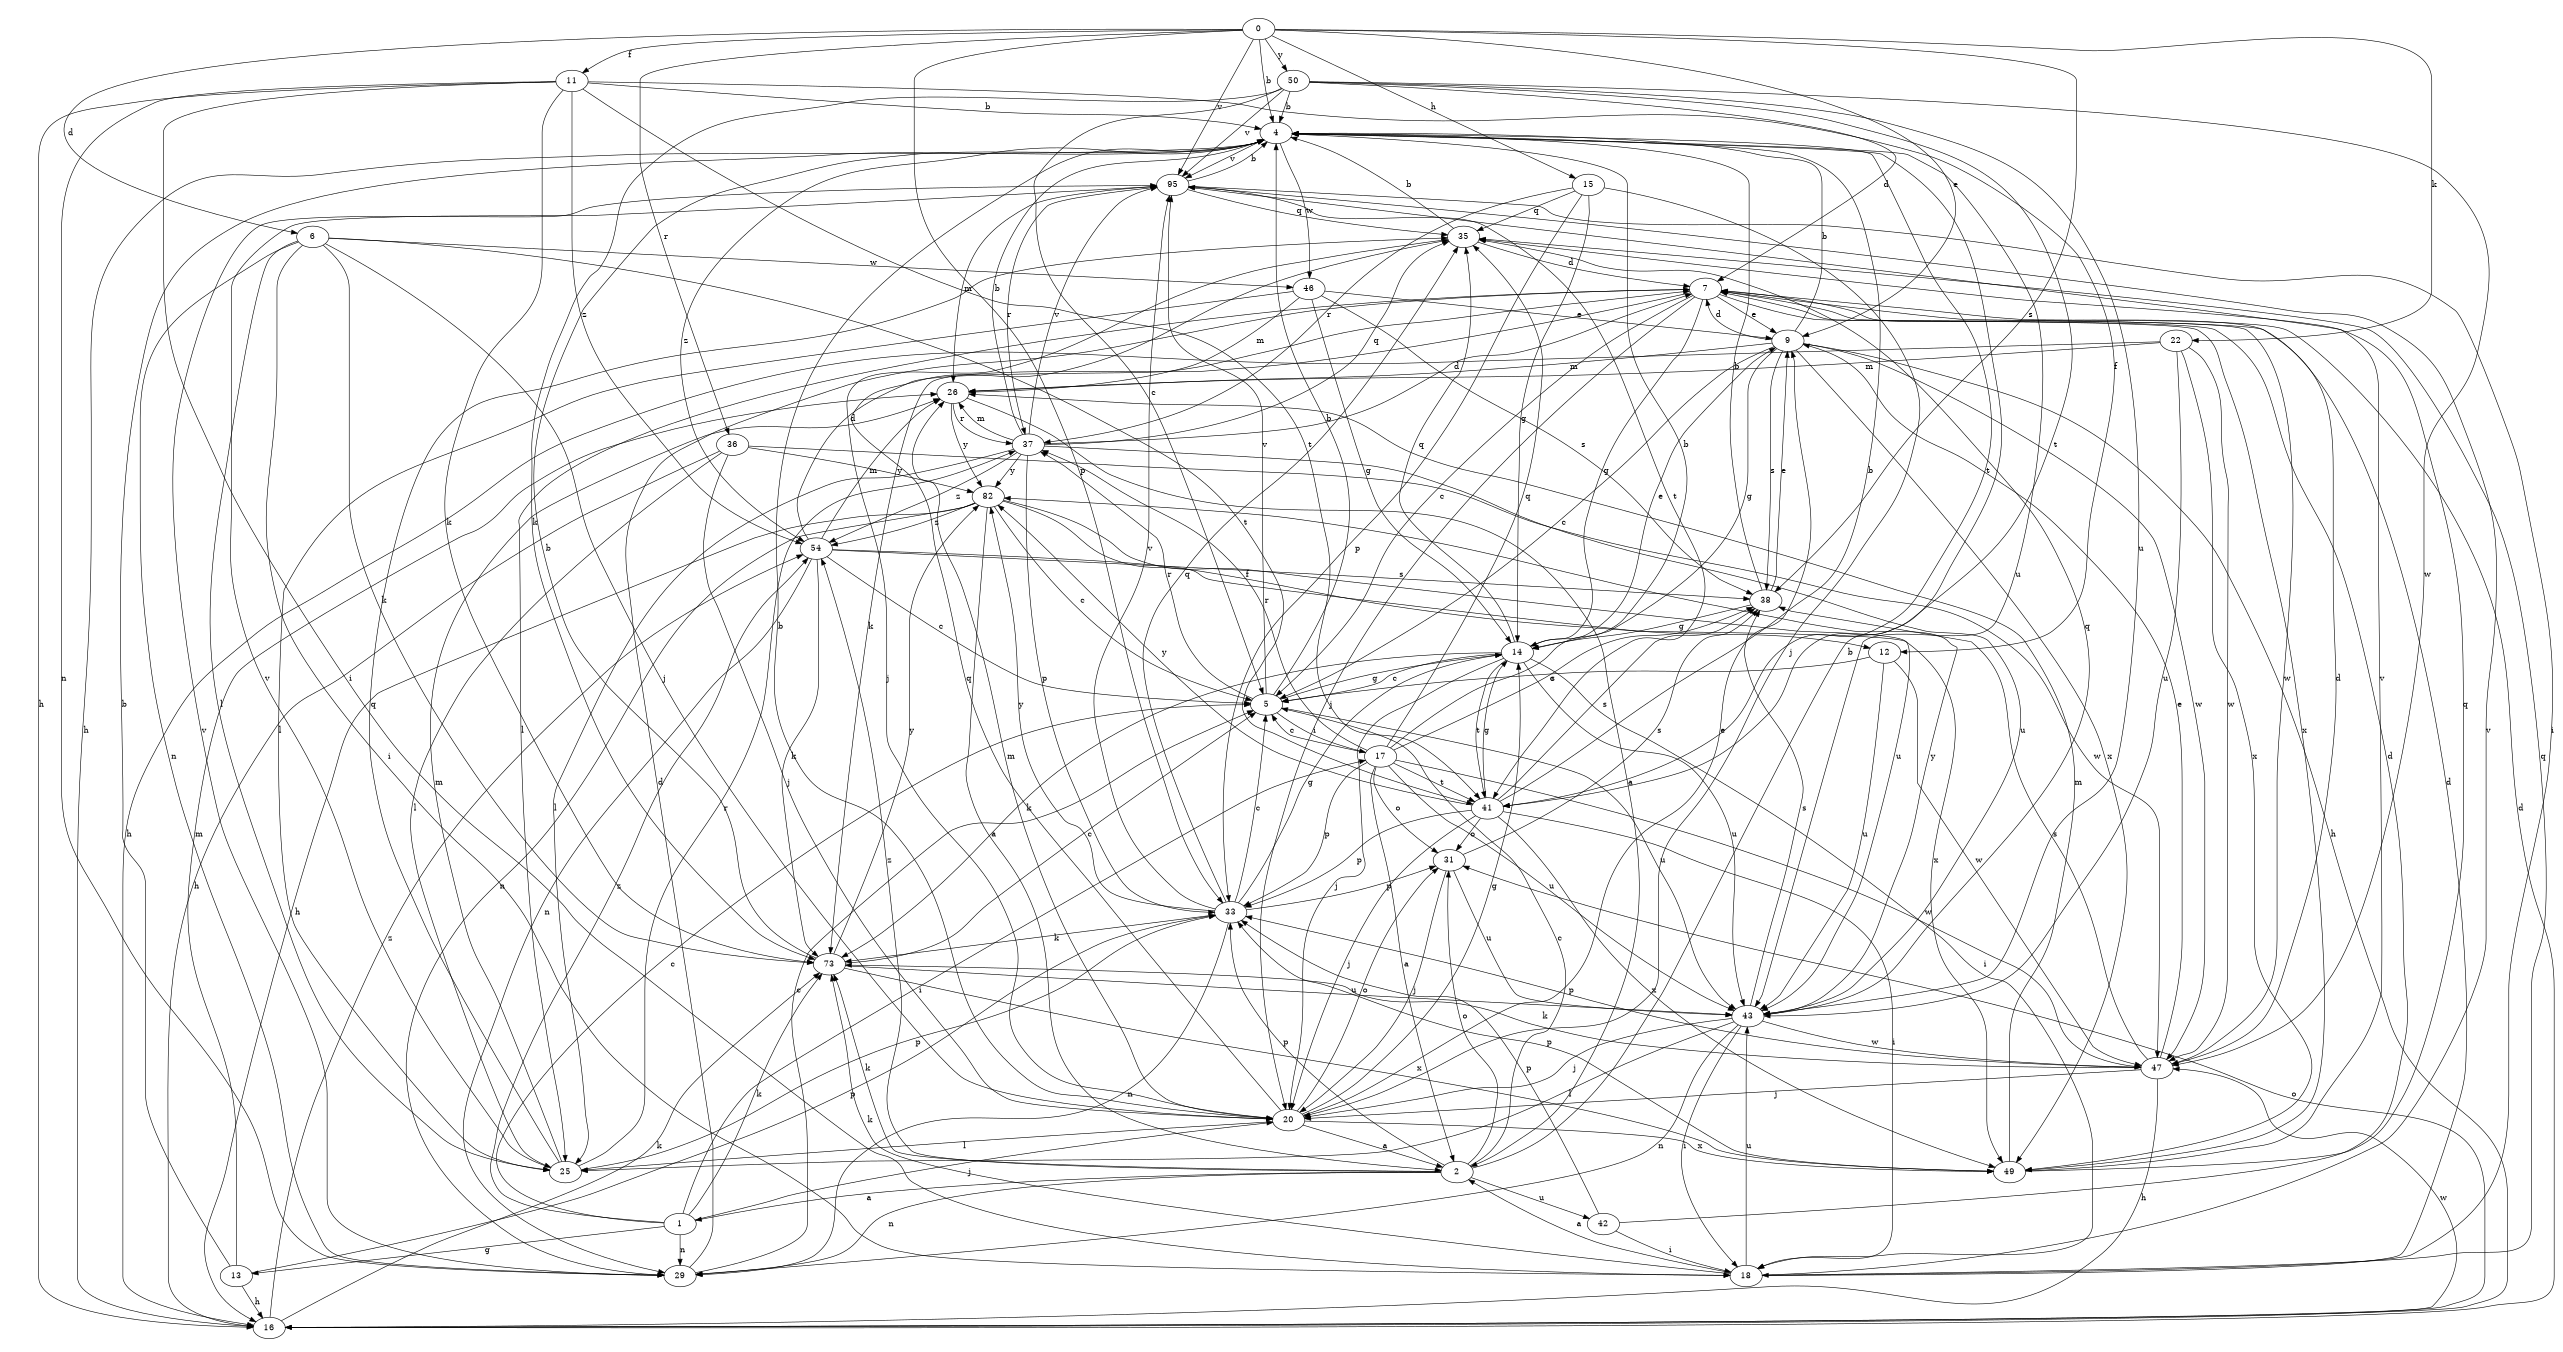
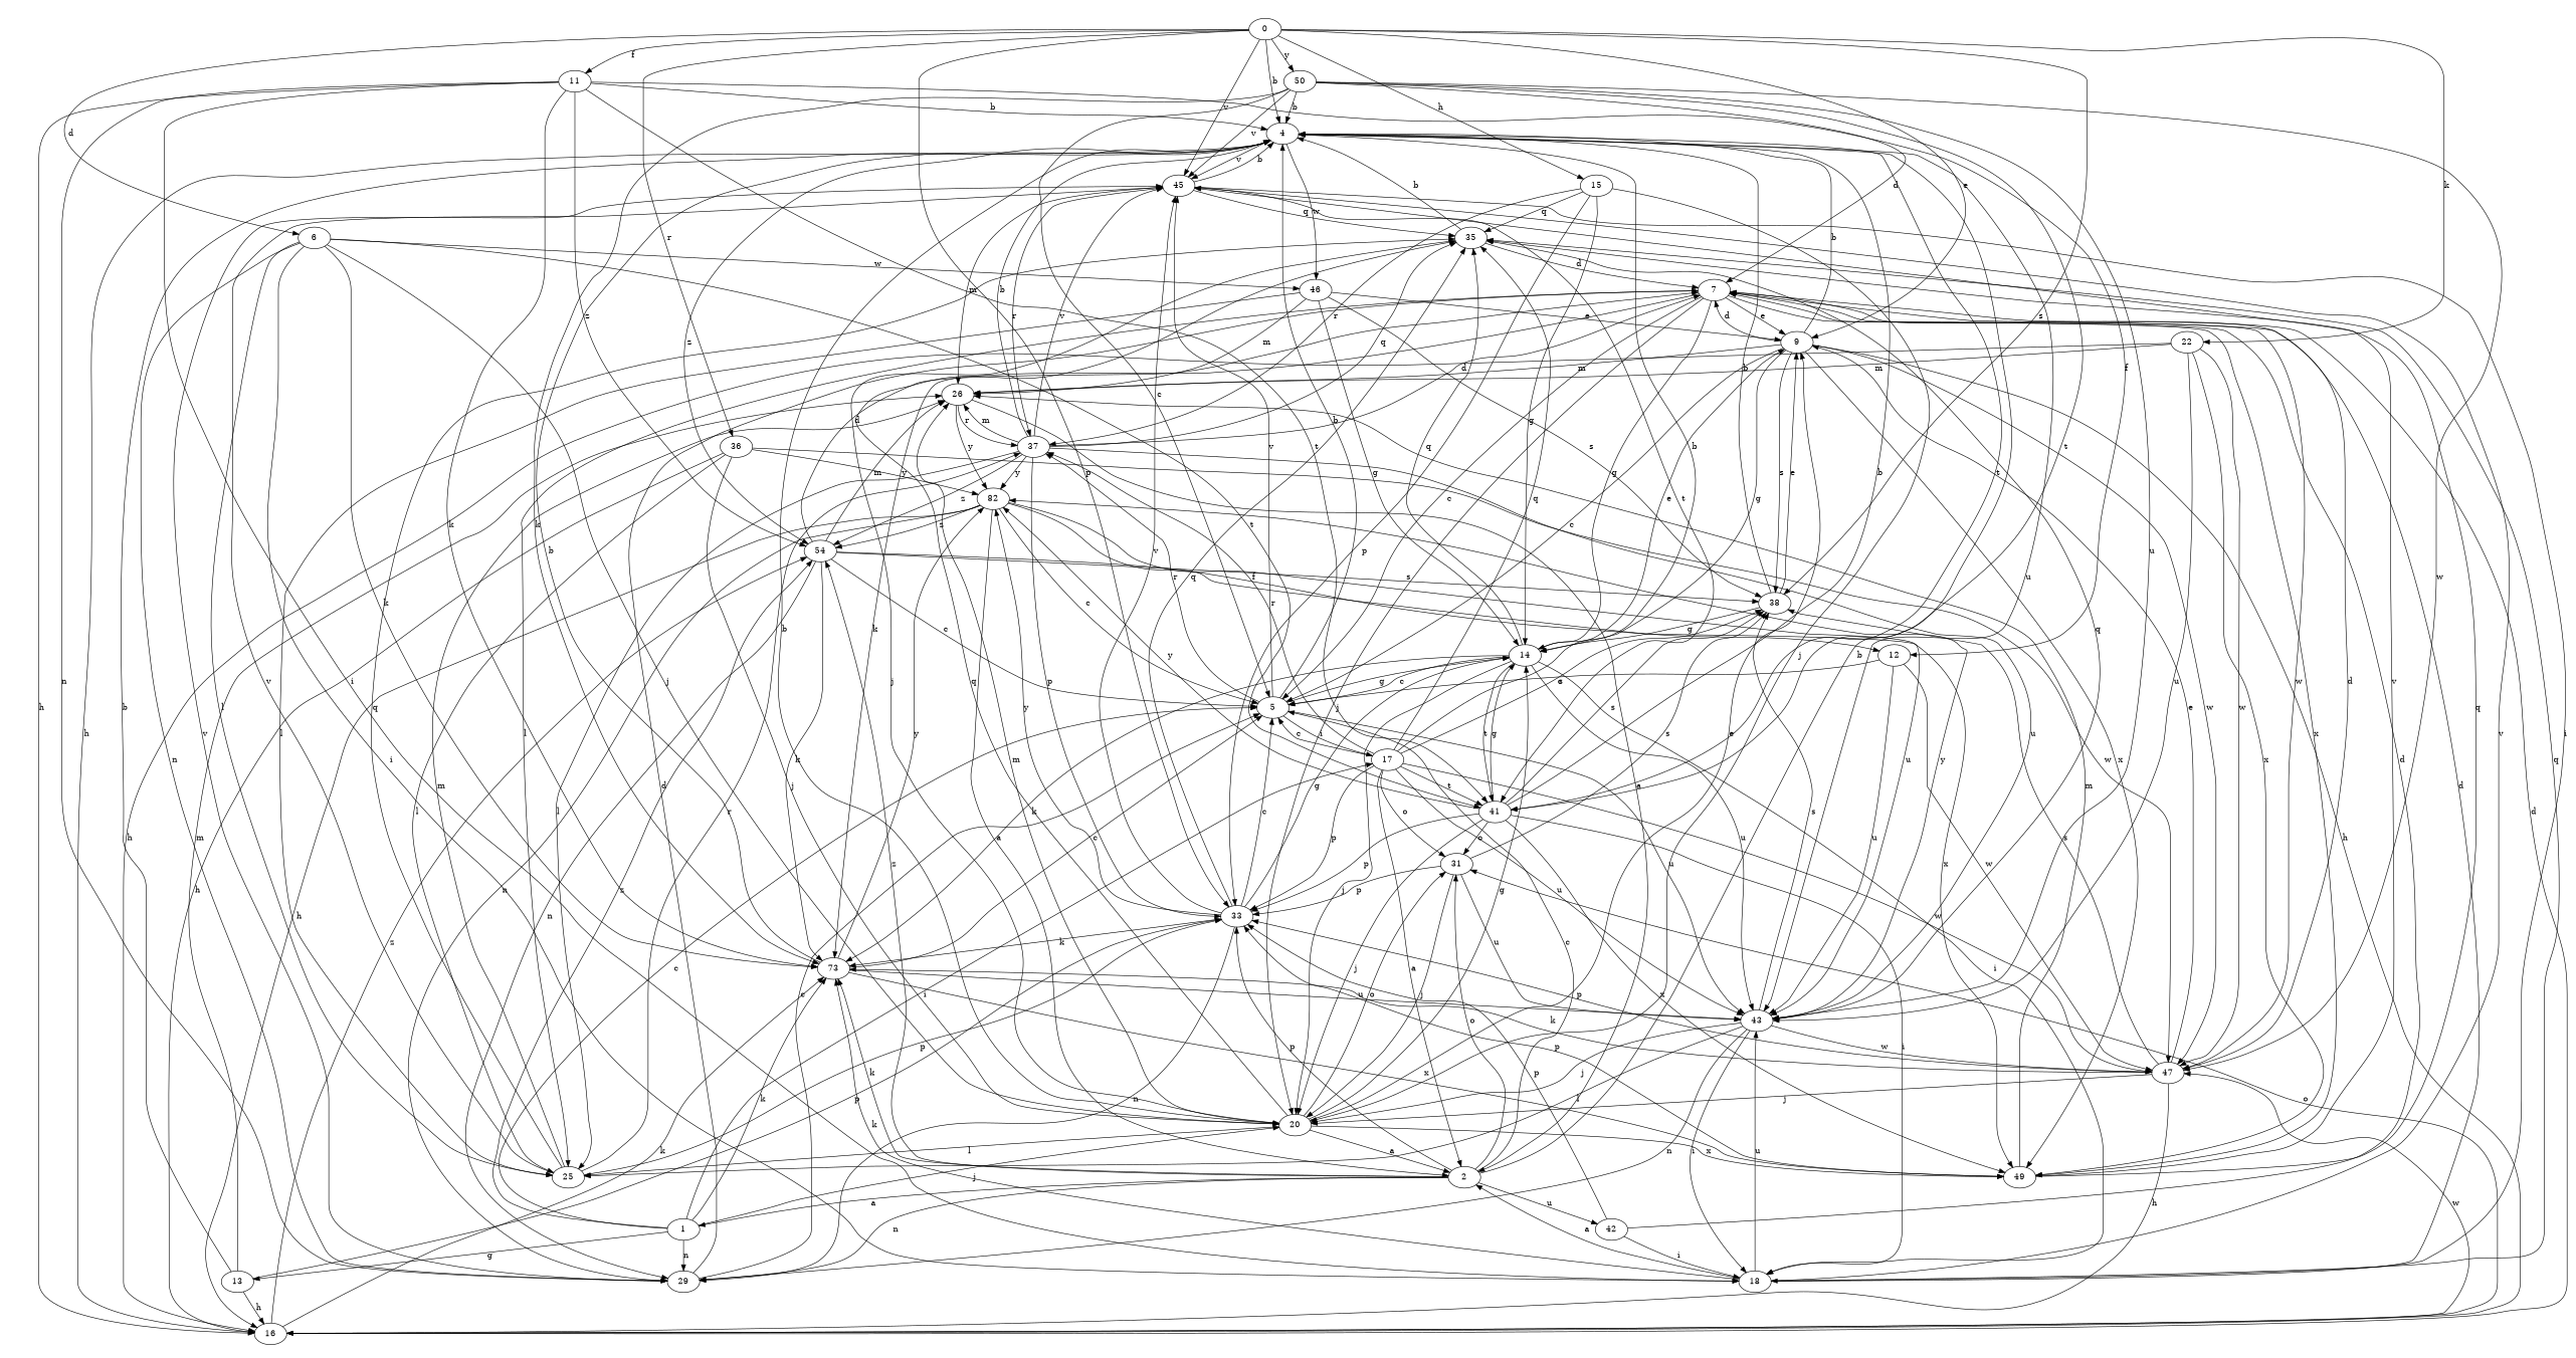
  strict digraph {
    0
    4
    6
    9
    11
    15
    22
    33
    36
    38
-   45 [label=95]
+   45
    50
    54
    16
    41
    43
    46
    20
    n19 [label=73]
    29
    18
    25
    5
    14
    7
    47
    49
    26
    12
    37
    35
    n32 [label=82]
    1
    13
    17
    2
    31
    42
    0 -> 4 [label=b]
    0 -> 6 [label=d]
    0 -> 9 [label=e]
    0 -> 11 [label=f]
    0 -> 15 [label=h]
    0 -> 22 [label=k]
    0 -> 33 [label=p]
    0 -> 36 [label=r]
    0 -> 38 [label=s]
    0 -> 45 [label=v]
    0 -> 50 [label=y]
    4 -> 45 [label=v]
    4 -> 54 [label=z]
    4 -> 16 [label=h]
    4 -> 41 [label=t]
    4 -> 43 [label=u]
    4 -> 46 [label=w]
    6 -> 41 [label=t]
    6 -> 46 [label=w]
    6 -> 20 [label=j]
    6 -> n19 [label=k]
    6 -> 29 [label=n]
    6 -> 18 [label=i]
    6 -> 25 [label=l]
    9 -> 4 [label=b]
    9 -> 38 [label=s]
    9 -> 16 [label=h]
    9 -> 5 [label=c]
    9 -> 14 [label=g]
    9 -> 7 [label=d]
    9 -> 47 [label=w]
    9 -> 49 [label=x]
    9 -> 26 [label=m]
    11 -> 4 [label=b]
    11 -> 54 [label=z]
    11 -> 16 [label=h]
    11 -> 41 [label=t]
    11 -> n19 [label=k]
    11 -> 29 [label=n]
    11 -> 18 [label=i]
    11 -> 12 [label=f]
    15 -> 33 [label=p]
    15 -> 20 [label=j]
    15 -> 14 [label=g]
    15 -> 37 [label=r]
    15 -> 35 [label=q]
    22 -> 16 [label=h]
    22 -> 43 [label=u]
    22 -> 47 [label=w]
    22 -> 49 [label=x]
    22 -> 26 [label=m]
    33 -> 45 [label=v]
    33 -> n19 [label=k]
    33 -> 29 [label=n]
    33 -> 5 [label=c]
    33 -> 14 [label=g]
    33 -> 35 [label=q]
    33 -> n32 [label=y]
    36 -> 16 [label=h]
    36 -> 20 [label=j]
    36 -> 25 [label=l]
    36 -> 47 [label=w]
    36 -> n32 [label=y]
    38 -> 4 [label=b]
    38 -> 9 [label=e]
    38 -> 14 [label=g]
    45 -> 4 [label=b]
    45 -> 41 [label=t]
    45 -> 18 [label=i]
    45 -> 26 [label=m]
    45 -> 37 [label=r]
    45 -> 35 [label=q]
    50 -> 4 [label=b]
    50 -> 45 [label=v]
    50 -> 41 [label=t]
    50 -> 43 [label=u]
    50 -> n19 [label=k]
    50 -> 5 [label=c]
    50 -> 7 [label=d]
    50 -> 47 [label=w]
    54 -> 38 [label=s]
    54 -> n19 [label=k]
    54 -> 29 [label=n]
    54 -> 5 [label=c]
    54 -> 7 [label=d]
    54 -> 49 [label=x]
    54 -> 26 [label=m]
    16 -> 54 [label=z]
    16 -> n19 [label=k]
    16 -> 7 [label=d]
    16 -> 47 [label=w]
    16 -> 31 [label=o]
    41 -> 4 [label=b]
    41 -> 33 [label=p]
    41 -> 38 [label=s]
    41 -> 20 [label=j]
    41 -> 18 [label=i]
    41 -> 14 [label=g]
    41 -> 49 [label=x]
    41 -> n32 [label=y]
    41 -> 31 [label=o]
    43 -> 38 [label=s]
    43 -> 20 [label=j]
    43 -> 29 [label=n]
    43 -> 18 [label=i]
    43 -> 25 [label=l]
    43 -> 47 [label=w]
    43 -> 35 [label=q]
    43 -> n32 [label=y]
    46 -> 9 [label=e]
    46 -> 38 [label=s]
    46 -> 25 [label=l]
    46 -> 14 [label=g]
    46 -> 26 [label=m]
    20 -> 4 [label=b]
    20 -> 9 [label=e]
    20 -> 25 [label=l]
    20 -> 14 [label=g]
    20 -> 49 [label=x]
    20 -> 26 [label=m]
    20 -> 35 [label=q]
    20 -> 2 [label=a]
    20 -> 31 [label=o]
    n19 -> 4 [label=b]
    n19 -> 43 [label=u]
    n19 -> 5 [label=c]
    n19 -> 49 [label=x]
    n19 -> n32 [label=y]
    29 -> 45 [label=v]
    29 -> 5 [label=c]
    29 -> 7 [label=d]
    18 -> 45 [label=v]
    18 -> 43 [label=u]
    18 -> n19 [label=k]
    18 -> 7 [label=d]
    18 -> 35 [label=q]
    18 -> 2 [label=a]
    25 -> 33 [label=p]
    25 -> 45 [label=v]
    25 -> 26 [label=m]
    25 -> 37 [label=r]
    25 -> 35 [label=q]
    5 -> 4 [label=b]
    5 -> 45 [label=v]
    5 -> 43 [label=u]
    5 -> 14 [label=g]
    5 -> 37 [label=r]
    5 -> 17 [label=i]
    14 -> 9 [label=e]
    14 -> 41 [label=t]
    14 -> 43 [label=u]
    14 -> 20 [label=j]
    14 -> n19 [label=k]
    14 -> 18 [label=i]
    14 -> 5 [label=c]
    14 -> 35 [label=q]
    7 -> 9 [label=e]
    7 -> 20 [label=j]
    7 -> n19 [label=k]
    7 -> 25 [label=l]
    7 -> 5 [label=c]
    7 -> 14 [label=g]
    7 -> 47 [label=w]
    7 -> 49 [label=x]
    47 -> 9 [label=e]
    47 -> 33 [label=p]
    47 -> 38 [label=s]
    47 -> 16 [label=h]
    47 -> 20 [label=j]
    47 -> n19 [label=k]
    47 -> 7 [label=d]
    49 -> 33 [label=p]
    49 -> 45 [label=v]
    49 -> 26 [label=m]
    49 -> 35 [label=q]
    26 -> 37 [label=r]
    26 -> n32 [label=y]
    26 -> 2 [label=a]
    12 -> 43 [label=u]
    12 -> 5 [label=c]
    12 -> 47 [label=w]
    37 -> 4 [label=b]
    37 -> 33 [label=p]
    37 -> 45 [label=v]
    37 -> 54 [label=z]
    37 -> 43 [label=u]
    37 -> 25 [label=l]
    37 -> 7 [label=d]
    37 -> 26 [label=m]
    37 -> 35 [label=q]
    37 -> n32 [label=y]
    35 -> 4 [label=b]
    35 -> 20 [label=j]
    35 -> 7 [label=d]
    n32 -> 54 [label=z]
    n32 -> 16 [label=h]
    n32 -> 43 [label=u]
    n32 -> 29 [label=n]
    n32 -> 5 [label=c]
    n32 -> 12 [label=f]
    n32 -> 2 [label=a]
    1 -> 54 [label=z]
    1 -> 20 [label=j]
    1 -> n19 [label=k]
    1 -> 29 [label=n]
    1 -> 5 [label=c]
    1 -> 13 [label=g]
    1 -> 17 [label=i]
    13 -> 4 [label=b]
    13 -> 33 [label=p]
    13 -> 16 [label=h]
    13 -> 26 [label=m]
    17 -> 4 [label=b]
    17 -> 33 [label=p]
    17 -> 38 [label=s]
    17 -> 41 [label=t]
    17 -> 43 [label=u]
    17 -> 5 [label=c]
    17 -> 47 [label=w]
    17 -> 37 [label=r]
    17 -> 35 [label=q]
    17 -> 2 [label=a]
    17 -> 31 [label=o]
    2 -> 4 [label=b]
    2 -> 33 [label=p]
    2 -> 54 [label=z]
    2 -> n19 [label=k]
    2 -> 29 [label=n]
    2 -> 5 [label=c]
    2 -> 1 [label=a]
    2 -> 31 [label=o]
    2 -> 42 [label=u]
-   33 -> 31 [label=p]
+   31 -> 33 [label=p]
    31 -> 38 [label=s]
    31 -> 43 [label=u]
    31 -> 20 [label=j]
    42 -> 33 [label=p]
    42 -> 18 [label=i]
    42 -> 7 [label=d]
  }
